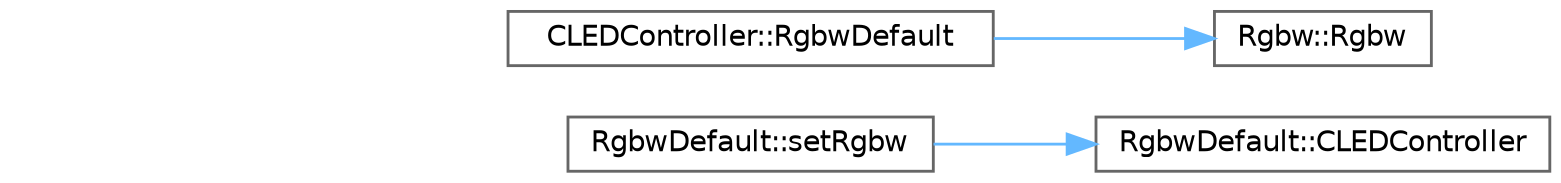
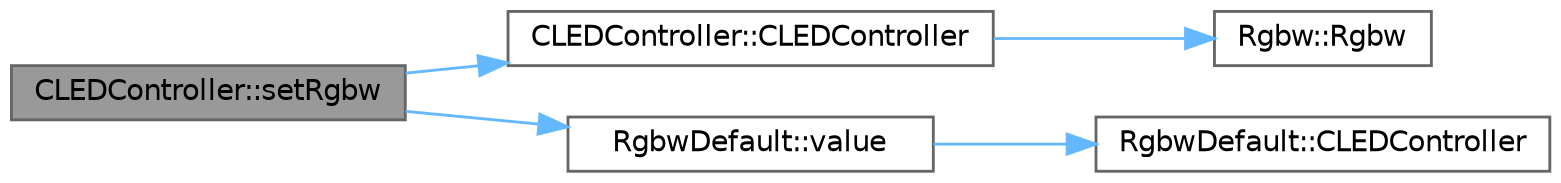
  digraph {
    rankdir=LR
    node [color=grey40 fillcolor=white fontname=Helvetica fontsize=10 shape=box style=filled]
    edge [color=steelblue1 fontname=Helvetica fontsize=10 labelfontname=Helvetica labelfontsize=10 style=solid]
-   n2 [height=0.2 label="CLEDController::RgbwDefault" width=0.4]
-   n3 [height=0.2 label="RgbwDefault::setRgbw" width=0.4]
+   n1 [color=gray40 fillcolor=grey60 fontcolor=black height=0.2 label="CLEDController::setRgbw" width=0.4]
+   n2 [height=0.2 label="CLEDController::CLEDController" width=0.4]
+   n3 [height=0.2 label="RgbwDefault::value" width=0.4]
    n4 [height=0.2 label="Rgbw::Rgbw" width=0.4]
    n5 [height=0.2 label="RgbwDefault::CLEDController" width=0.4]
+   n1 -> n2
+   n1 -> n3
    n2 -> n4
    n3 -> n5
  }
